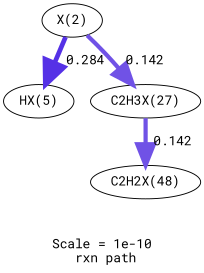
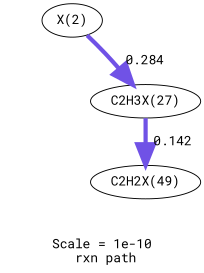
  digraph {
    fontname="Roboto Mono"
    label="Scale = 1e-10\l rxn path"
    node [fontname="Roboto Mono"]
    edge [arrowsize=2.26 color="0.7, 0.642, 0.9" fontname="Roboto Mono" style="setlinewidth(4.53)"]
    n1 [label="X(2)"]
-   n2 [label="HX(5)"]
    n3 [label="C2H3X(27)"]
-   n4 [label="C2H2X(48)"]
-   n1 -> n2 [arrowsize=2.53 color="0.7, 0.784, 0.9" label=" 0.284" style="setlinewidth(5.05)"]
-   n1 -> n3 [label=" 0.142"]
+   n4 [label="C2H2X(49)"]
+   n1 -> n3 [label=" 0.284"]
    n3 -> n4 [label=" 0.142"]
  }
